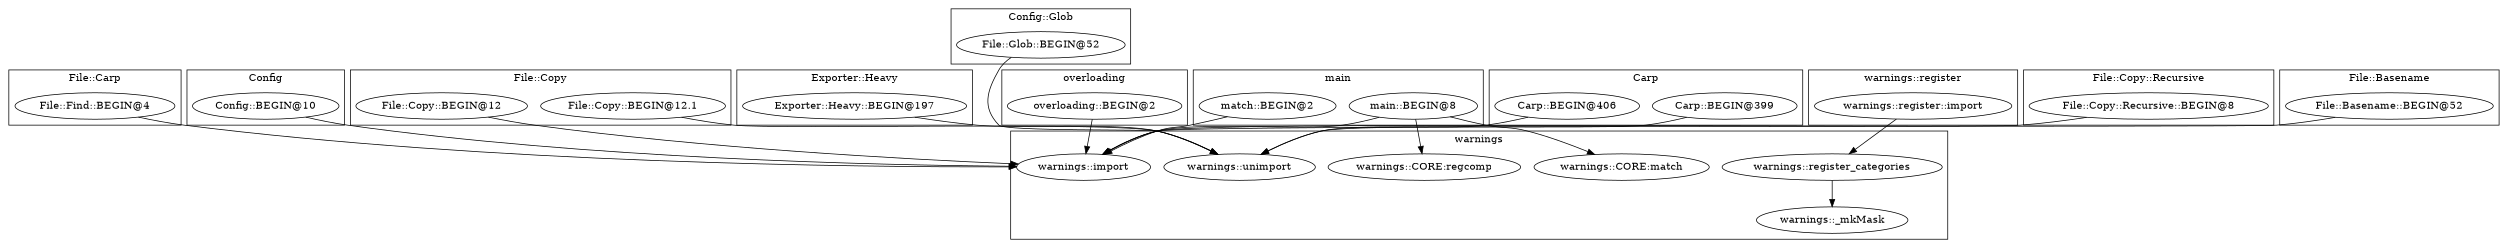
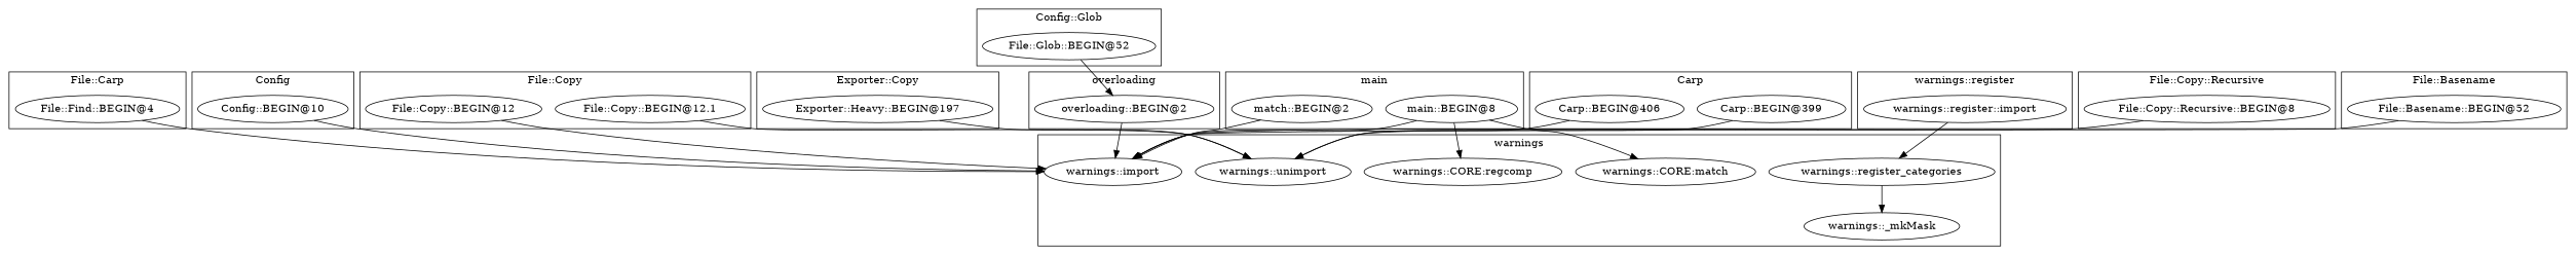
  digraph {
    "File::Find::BEGIN@4"
    "Config::BEGIN@10"
    "File::Copy::BEGIN@12"
    "File::Copy::BEGIN@12.1"
    "Exporter::Heavy::BEGIN@197"
    "warnings::unimport"
    "warnings::CORE:regcomp"
    "warnings::register_categories"
    "warnings::_mkMask"
    "warnings::CORE:match"
    "warnings::import"
    "File::Glob::BEGIN@52"
    "overloading::BEGIN@2"
    n14 [label="match::BEGIN@2"]
    "main::BEGIN@8"
    "Carp::BEGIN@399"
    "Carp::BEGIN@406"
    "warnings::register::import"
    "File::Copy::Recursive::BEGIN@8"
    "File::Basename::BEGIN@52"
    subgraph cluster_1 {
      label="File::Carp"
      "File::Find::BEGIN@4"
    }
    subgraph cluster_2 {
      label=Config
      "Config::BEGIN@10"
    }
    subgraph cluster_3 {
      label="File::Copy"
      "File::Copy::BEGIN@12"
      "File::Copy::BEGIN@12.1"
    }
    subgraph cluster_4 {
-     label="Exporter::Heavy"
+     label="Exporter::Copy"
      "Exporter::Heavy::BEGIN@197"
    }
    subgraph cluster_5 {
      label=warnings
      "warnings::unimport"
      "warnings::CORE:regcomp"
      "warnings::register_categories"
      "warnings::_mkMask"
      "warnings::CORE:match"
      "warnings::import"
    }
    subgraph cluster_6 {
      label="Config::Glob"
      "File::Glob::BEGIN@52"
    }
    subgraph cluster_7 {
      label=overloading
      "overloading::BEGIN@2"
    }
    subgraph cluster_8 {
      label=main
      n14
      "main::BEGIN@8"
    }
    subgraph cluster_9 {
      label=Carp
      "Carp::BEGIN@399"
      "Carp::BEGIN@406"
    }
    subgraph cluster_10 {
      label="warnings::register"
      "warnings::register::import"
    }
    subgraph cluster_11 {
      label="File::Copy::Recursive"
      "File::Copy::Recursive::BEGIN@8"
    }
    subgraph cluster_12 {
      label="File::Basename"
      "File::Basename::BEGIN@52"
    }
    "File::Find::BEGIN@4" -> "warnings::import"
    "Config::BEGIN@10" -> "warnings::import"
    "File::Copy::BEGIN@12" -> "warnings::import"
    "File::Copy::BEGIN@12.1" -> "warnings::unimport"
    "Exporter::Heavy::BEGIN@197" -> "warnings::unimport"
    "warnings::register_categories" -> "warnings::_mkMask"
-   "File::Glob::BEGIN@52" -> "warnings::unimport"
+   "File::Glob::BEGIN@52" -> "overloading::BEGIN@2"
    "overloading::BEGIN@2" -> "warnings::import"
    n14 -> "warnings::import"
    "main::BEGIN@8" -> "warnings::CORE:regcomp"
    "main::BEGIN@8" -> "warnings::CORE:match"
    "main::BEGIN@8" -> "warnings::import"
    "Carp::BEGIN@399" -> "warnings::unimport"
    "Carp::BEGIN@406" -> "warnings::unimport"
    "warnings::register::import" -> "warnings::register_categories"
    "File::Copy::Recursive::BEGIN@8" -> "warnings::import"
    "File::Basename::BEGIN@52" -> "warnings::import"
  }
